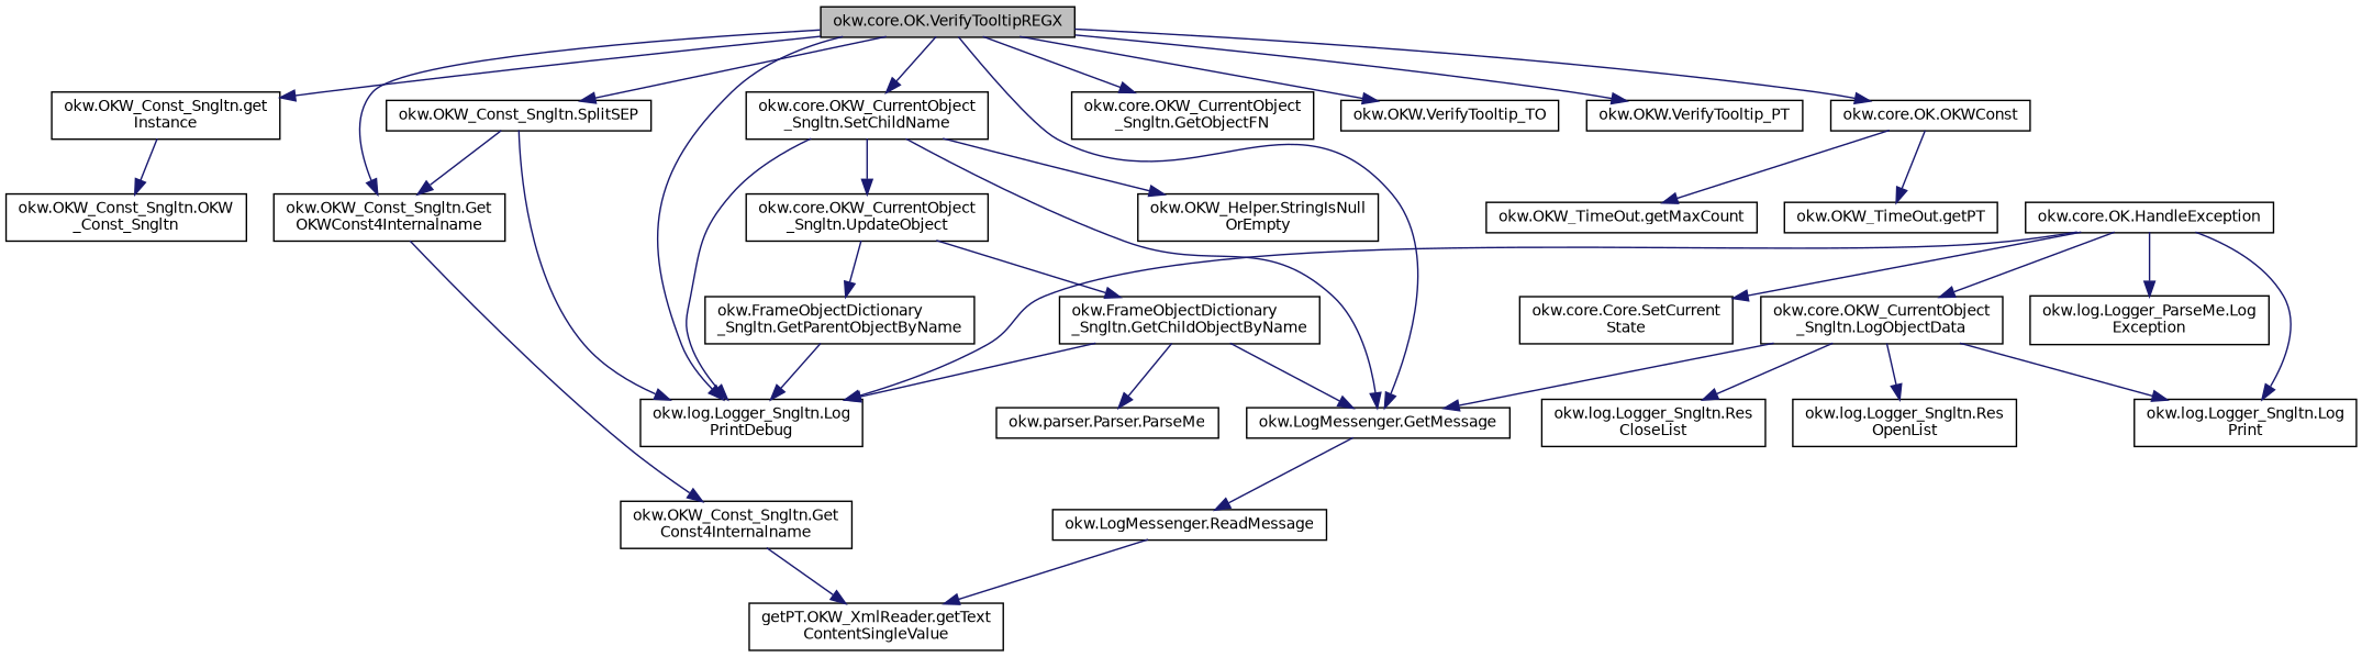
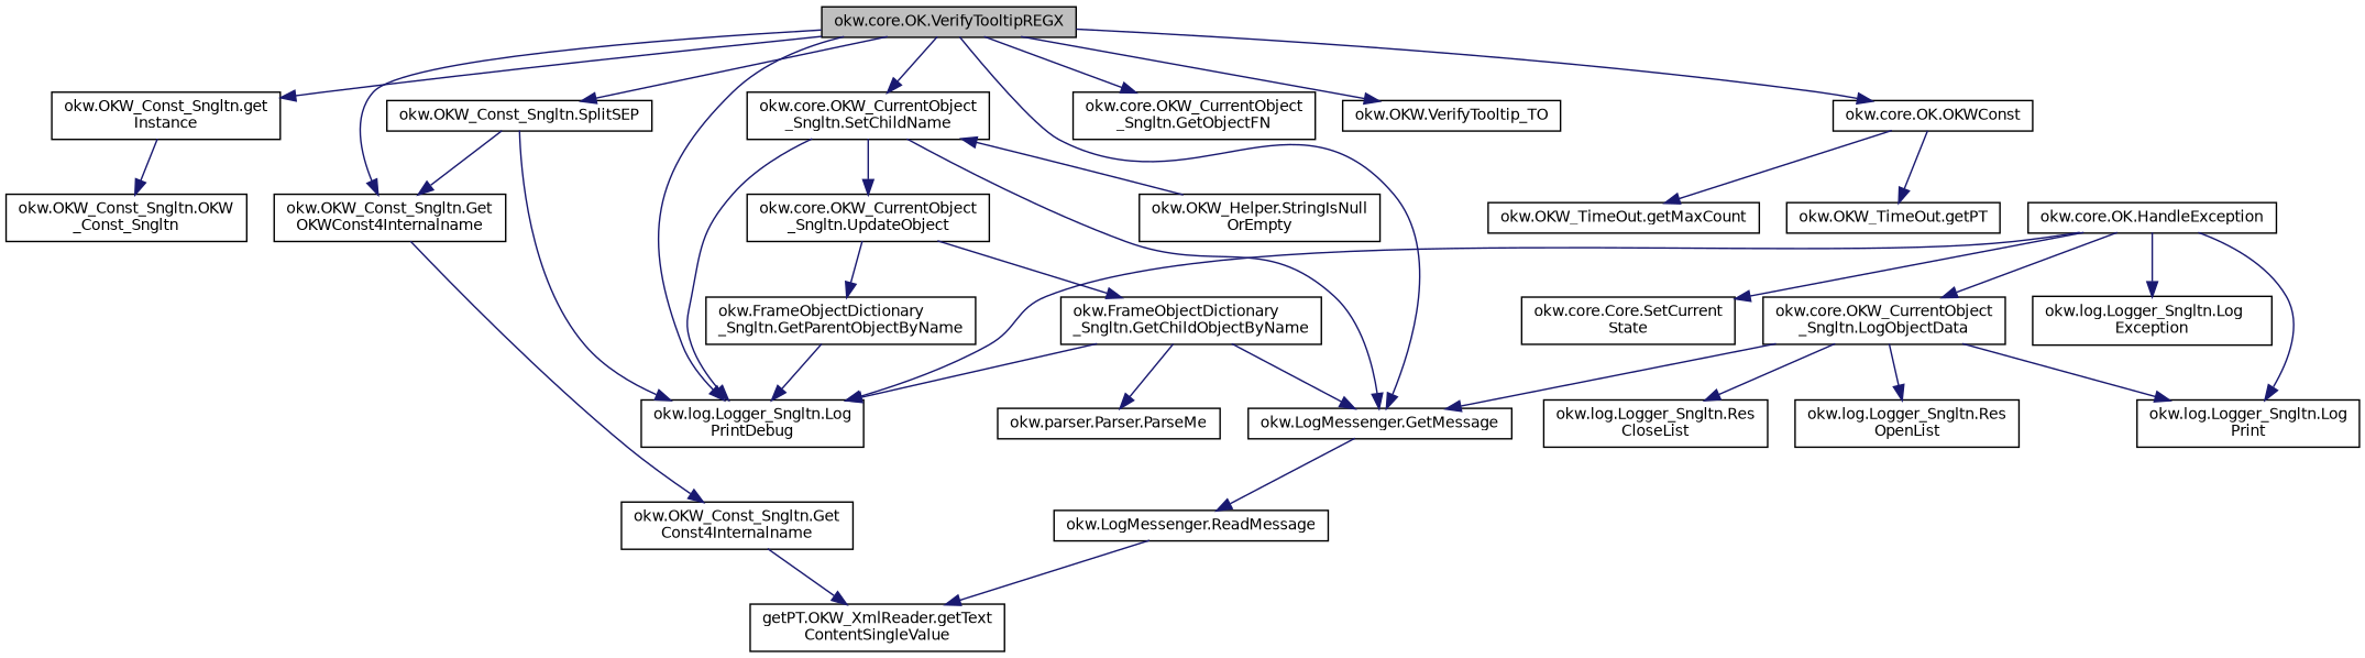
  digraph {
    rankdir=TB
    node [color=black fillcolor=white fontname=Helvetica fontsize=10 shape=record style=filled]
    edge [color=midnightblue fontname=Helvetica fontsize=10 labelfontname=Helvetica labelfontsize=10 style=solid]
    n1 [fillcolor=grey75 fontcolor=black height=0.2 label="okw.core.OK.VerifyTooltipREGX" width=0.4]
    n2 [height=0.2 label="okw.OKW_Const_Sngltn.get\lInstance" width=0.4]
    n3 [height=0.2 label="okw.OKW_Const_Sngltn.Get\lOKWConst4Internalname" width=0.4]
    n4 [height=0.2 label="okw.log.Logger_Sngltn.Log\lPrintDebug" width=0.4]
    n5 [height=0.2 label="okw.LogMessenger.GetMessage" width=0.4]
    n6 [height=0.2 label="okw.OKW_Const_Sngltn.SplitSEP" width=0.4]
    n7 [height=0.2 label="okw.core.OKW_CurrentObject\l_Sngltn.SetChildName" width=0.4]
    n8 [height=0.2 label="okw.core.OKW_CurrentObject\l_Sngltn.GetObjectFN" width=0.4]
    n9 [height=0.2 label="okw.OKW.VerifyTooltip_TO" width=0.4]
-   n10 [height=0.2 label="okw.OKW.VerifyTooltip_PT" width=0.4]
    n11 [height=0.2 label="okw.core.OK.OKWConst" width=0.4]
    n12 [height=0.2 label="okw.OKW_Const_Sngltn.OKW\l_Const_Sngltn" width=0.4]
    n13 [height=0.2 label="okw.OKW_Const_Sngltn.Get\lConst4Internalname" width=0.4]
    n14 [height=0.2 label="okw.LogMessenger.ReadMessage" width=0.4]
    n15 [height=0.2 label="okw.parser.Parser.ParseMe" width=0.4]
    n16 [height=0.2 label="okw.OKW_Helper.StringIsNull\lOrEmpty" width=0.4]
    n17 [height=0.2 label="okw.core.OKW_CurrentObject\l_Sngltn.UpdateObject" width=0.4]
    n18 [height=0.2 label="okw.OKW_TimeOut.getMaxCount" width=0.4]
    n19 [height=0.2 label="okw.OKW_TimeOut.getPT" width=0.4]
    n20 [height=0.2 label="okw.core.OK.HandleException" width=0.4]
    n21 [height=0.2 label="okw.log.Logger_Sngltn.Log\lPrint" width=0.4]
-   n22 [height=0.2 label="okw.log.Logger_ParseMe.Log\lException" width=0.4]
+   n22 [height=0.2 label="okw.log.Logger_Sngltn.Log\lException" width=0.4]
    n23 [height=0.2 label="okw.core.OKW_CurrentObject\l_Sngltn.LogObjectData" width=0.4]
    n24 [height=0.2 label="okw.core.Core.SetCurrent\lState" width=0.4]
    n25 [height=0.2 label="getPT.OKW_XmlReader.getText\lContentSingleValue" width=0.4]
    n26 [height=0.2 label="okw.FrameObjectDictionary\l_Sngltn.GetParentObjectByName" width=0.4]
    n27 [height=0.2 label="okw.FrameObjectDictionary\l_Sngltn.GetChildObjectByName" width=0.4]
    n28 [height=0.2 label="okw.log.Logger_Sngltn.Res\lOpenList" width=0.4]
    n29 [height=0.2 label="okw.log.Logger_Sngltn.Res\lCloseList" width=0.4]
    n1 -> n2
    n1 -> n3
    n1 -> n4
    n1 -> n5
    n1 -> n6
    n1 -> n7
    n1 -> n8
    n1 -> n9
-   n1 -> n10
    n1 -> n11
    n2 -> n12
    n3 -> n13
    n5 -> n14
    n6 -> n3
    n6 -> n4
    n7 -> n4
    n7 -> n5
-   n7 -> n16
+   n16 -> n7
    n7 -> n17
    n11 -> n18
    n11 -> n19
    n13 -> n25
    n14 -> n25
    n17 -> n26
    n17 -> n27
    n20 -> n4
    n20 -> n21
    n20 -> n22
    n20 -> n23
    n20 -> n24
    n23 -> n5
    n23 -> n21
    n23 -> n28
    n23 -> n29
    n26 -> n4
    n27 -> n4
    n27 -> n5
    n27 -> n15
  }
